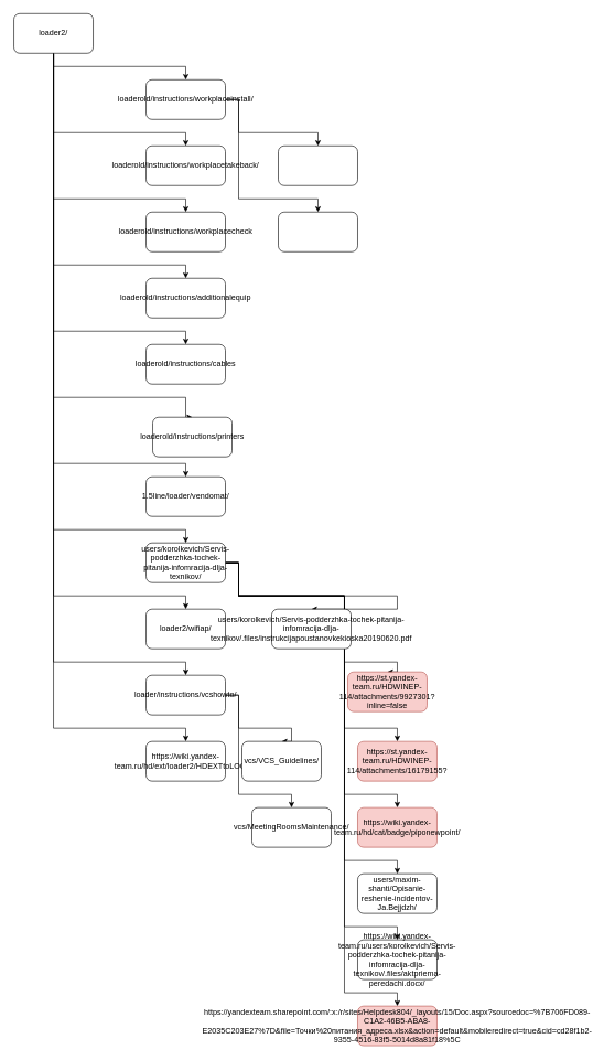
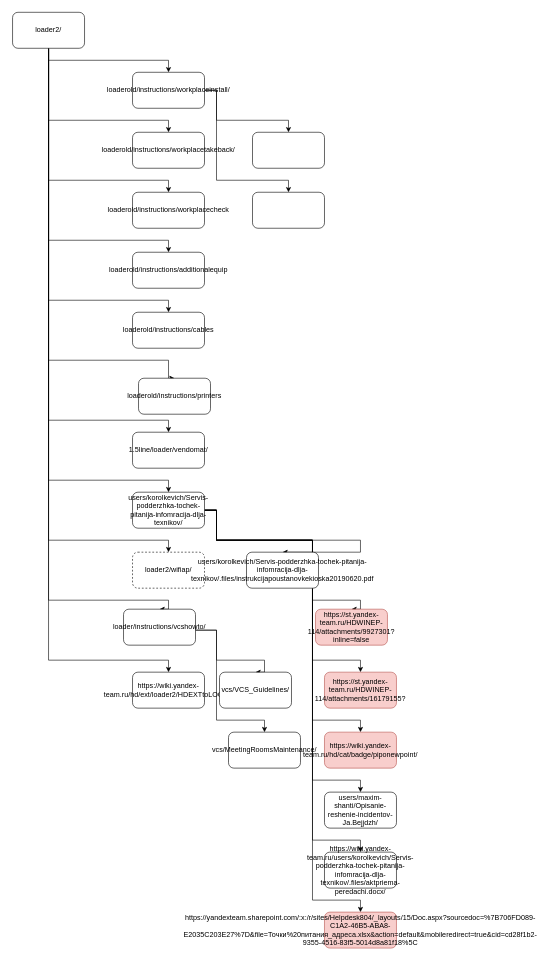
  <mxCell id="0" />
  <mxCell id="1" parent="0" />
  <mxCell id="2" style="edgeStyle=orthogonalEdgeStyle;rounded=0;orthogonalLoop=1;jettySize=auto;html=1;exitX=0.5;exitY=1;exitDx=0;exitDy=0;entryX=0.5;entryY=0;entryDx=0;entryDy=0;" parent="1" source="13" target="17" edge="1"><mxGeometry relative="1" as="geometry"><Array as="points"><mxPoint x="80" y="200" /><mxPoint x="280" y="200" /></Array></mxGeometry></mxCell>
  <mxCell id="3" style="edgeStyle=orthogonalEdgeStyle;rounded=0;orthogonalLoop=1;jettySize=auto;html=1;exitX=0.5;exitY=1;exitDx=0;exitDy=0;" parent="1" source="13" target="18" edge="1"><mxGeometry relative="1" as="geometry"><Array as="points"><mxPoint x="80" y="300" /><mxPoint x="280" y="300" /></Array></mxGeometry></mxCell>
  <mxCell id="4" style="edgeStyle=orthogonalEdgeStyle;rounded=0;orthogonalLoop=1;jettySize=auto;html=1;exitX=0.5;exitY=1;exitDx=0;exitDy=0;entryX=0.5;entryY=0;entryDx=0;entryDy=0;" parent="1" source="13" target="19" edge="1"><mxGeometry relative="1" as="geometry"><Array as="points"><mxPoint x="80" y="400" /><mxPoint x="280" y="400" /></Array></mxGeometry></mxCell>
  <mxCell id="5" style="edgeStyle=orthogonalEdgeStyle;rounded=0;orthogonalLoop=1;jettySize=auto;html=1;exitX=0.5;exitY=1;exitDx=0;exitDy=0;entryX=0.5;entryY=0;entryDx=0;entryDy=0;" parent="1" source="13" target="20" edge="1"><mxGeometry relative="1" as="geometry"><Array as="points"><mxPoint x="80" y="500" /><mxPoint x="280" y="500" /></Array></mxGeometry></mxCell>
  <mxCell id="6" style="edgeStyle=orthogonalEdgeStyle;rounded=0;orthogonalLoop=1;jettySize=auto;html=1;exitX=0.5;exitY=1;exitDx=0;exitDy=0;entryX=0.5;entryY=0;entryDx=0;entryDy=0;" parent="1" source="13" target="21" edge="1"><mxGeometry relative="1" as="geometry"><Array as="points"><mxPoint x="80" y="600" /><mxPoint x="280" y="600" /></Array></mxGeometry></mxCell>
  <mxCell id="7" style="edgeStyle=orthogonalEdgeStyle;rounded=0;orthogonalLoop=1;jettySize=auto;html=1;exitX=0.5;exitY=1;exitDx=0;exitDy=0;entryX=0.5;entryY=0;entryDx=0;entryDy=0;" parent="1" source="13" target="22" edge="1"><mxGeometry relative="1" as="geometry"><Array as="points"><mxPoint x="80" y="700" /><mxPoint x="280" y="700" /></Array></mxGeometry></mxCell>
  <mxCell id="8" style="edgeStyle=orthogonalEdgeStyle;rounded=0;orthogonalLoop=1;jettySize=auto;html=1;exitX=0.5;exitY=1;exitDx=0;exitDy=0;entryX=0.5;entryY=0;entryDx=0;entryDy=0;" parent="1" source="13" target="30" edge="1"><mxGeometry relative="1" as="geometry"><Array as="points"><mxPoint x="80" y="800" /><mxPoint x="280" y="800" /></Array></mxGeometry></mxCell>
  <mxCell id="9" style="edgeStyle=orthogonalEdgeStyle;rounded=0;orthogonalLoop=1;jettySize=auto;html=1;exitX=0.5;exitY=1;exitDx=0;exitDy=0;" parent="1" source="13" target="31" edge="1"><mxGeometry relative="1" as="geometry"><Array as="points"><mxPoint x="80" y="900" /><mxPoint x="280" y="900" /></Array></mxGeometry></mxCell>
  <mxCell id="10" style="edgeStyle=orthogonalEdgeStyle;rounded=0;orthogonalLoop=1;jettySize=auto;html=1;exitX=0.5;exitY=1;exitDx=0;exitDy=0;entryX=0.5;entryY=0;entryDx=0;entryDy=0;" parent="1" source="13" target="16" edge="1"><mxGeometry relative="1" as="geometry" /></mxCell>
  <mxCell id="11" style="edgeStyle=orthogonalEdgeStyle;rounded=0;orthogonalLoop=1;jettySize=auto;html=1;exitX=0.5;exitY=1;exitDx=0;exitDy=0;entryX=0.5;entryY=0;entryDx=0;entryDy=0;" parent="1" source="13" target="34" edge="1"><mxGeometry relative="1" as="geometry"><Array as="points"><mxPoint x="80" y="1000" /><mxPoint x="280" y="1000" /></Array></mxGeometry></mxCell>
  <mxCell id="12" style="edgeStyle=orthogonalEdgeStyle;rounded=0;orthogonalLoop=1;jettySize=auto;html=1;exitX=0.5;exitY=1;exitDx=0;exitDy=0;entryX=0.5;entryY=0;entryDx=0;entryDy=0;" parent="1" source="13" target="35" edge="1"><mxGeometry relative="1" as="geometry"><Array as="points"><mxPoint x="80" y="1100" /><mxPoint x="280" y="1100" /></Array></mxGeometry></mxCell>
  <mxCell id="13" value="loader2/" style="whiteSpace=wrap;html=1;rounded=1;" parent="1" vertex="1"><mxGeometry x="20" y="20" width="120" height="60" as="geometry" /></mxCell>
  <mxCell id="14" style="edgeStyle=orthogonalEdgeStyle;rounded=0;orthogonalLoop=1;jettySize=auto;html=1;exitX=1;exitY=0.5;exitDx=0;exitDy=0;entryX=0.5;entryY=0;entryDx=0;entryDy=0;" edge="1" parent="1" source="16" target="45"><mxGeometry relative="1" as="geometry"><Array as="points"><mxPoint x="360" y="150" /><mxPoint x="360" y="200" /><mxPoint x="480" y="200" /></Array></mxGeometry></mxCell>
  <mxCell id="15" style="edgeStyle=orthogonalEdgeStyle;rounded=0;orthogonalLoop=1;jettySize=auto;html=1;exitX=1;exitY=0.5;exitDx=0;exitDy=0;entryX=0.5;entryY=0;entryDx=0;entryDy=0;" edge="1" parent="1" source="16" target="46"><mxGeometry relative="1" as="geometry"><Array as="points"><mxPoint x="360" y="150" /><mxPoint x="360" y="300" /><mxPoint x="480" y="300" /></Array></mxGeometry></mxCell>
  <mxCell id="16" value="loaderold/instructions/workplaceinstall/" style="whiteSpace=wrap;html=1;rounded=1;" parent="1" vertex="1"><mxGeometry x="220" y="120" width="120" height="60" as="geometry" /></mxCell>
  <mxCell id="17" value="loaderold/instructions/workplacetakeback/" style="whiteSpace=wrap;html=1;rounded=1;" parent="1" vertex="1"><mxGeometry x="220" y="220" width="120" height="60" as="geometry" /></mxCell>
  <mxCell id="18" value="loaderold/instructions/workplacecheck" style="whiteSpace=wrap;html=1;rounded=1;" parent="1" vertex="1"><mxGeometry x="220" y="320" width="120" height="60" as="geometry" /></mxCell>
  <mxCell id="19" value="loaderold/instructions/additionalequip" style="whiteSpace=wrap;html=1;rounded=1;" parent="1" vertex="1"><mxGeometry x="220" y="420" width="120" height="60" as="geometry" /></mxCell>
  <mxCell id="20" value="loaderold/instructions/cables" style="whiteSpace=wrap;html=1;rounded=1;" parent="1" vertex="1"><mxGeometry x="220" y="520" width="120" height="60" as="geometry" /></mxCell>
  <mxCell id="21" value="loaderold/instructions/printers" style="whiteSpace=wrap;html=1;rounded=1;" parent="1" vertex="1"><mxGeometry x="230" y="630" width="120" height="60" as="geometry" /></mxCell>
  <mxCell id="22" value="1.5line/loader/vendomat/" style="whiteSpace=wrap;html=1;rounded=1;" parent="1" vertex="1"><mxGeometry x="220" y="720" width="120" height="60" as="geometry" /></mxCell>
  <mxCell id="23" style="edgeStyle=orthogonalEdgeStyle;rounded=0;orthogonalLoop=1;jettySize=auto;html=1;exitX=1;exitY=0.5;exitDx=0;exitDy=0;entryX=0.5;entryY=0;entryDx=0;entryDy=0;" parent="1" source="30" target="38" edge="1"><mxGeometry relative="1" as="geometry"><Array as="points"><mxPoint x="360" y="850" /><mxPoint x="360" y="900" /><mxPoint x="600" y="900" /></Array></mxGeometry></mxCell>
  <mxCell id="24" style="edgeStyle=orthogonalEdgeStyle;rounded=0;orthogonalLoop=1;jettySize=auto;html=1;exitX=1;exitY=0.5;exitDx=0;exitDy=0;entryX=0.5;entryY=0;entryDx=0;entryDy=0;" parent="1" source="30" target="39" edge="1"><mxGeometry relative="1" as="geometry"><Array as="points"><mxPoint x="360" y="850" /><mxPoint x="360" y="900" /><mxPoint x="520" y="900" /><mxPoint x="520" y="1000" /><mxPoint x="600" y="1000" /></Array></mxGeometry></mxCell>
  <mxCell id="25" style="edgeStyle=orthogonalEdgeStyle;rounded=0;orthogonalLoop=1;jettySize=auto;html=1;exitX=1;exitY=0.5;exitDx=0;exitDy=0;entryX=0.5;entryY=0;entryDx=0;entryDy=0;" parent="1" source="30" target="40" edge="1"><mxGeometry relative="1" as="geometry"><Array as="points"><mxPoint x="360" y="850" /><mxPoint x="360" y="900" /><mxPoint x="520" y="900" /><mxPoint x="520" y="1100" /><mxPoint x="600" y="1100" /></Array></mxGeometry></mxCell>
  <mxCell id="26" style="edgeStyle=orthogonalEdgeStyle;rounded=0;orthogonalLoop=1;jettySize=auto;html=1;exitX=1;exitY=0.5;exitDx=0;exitDy=0;entryX=0.5;entryY=0;entryDx=0;entryDy=0;" parent="1" source="30" target="41" edge="1"><mxGeometry relative="1" as="geometry"><Array as="points"><mxPoint x="360" y="850" /><mxPoint x="360" y="900" /><mxPoint x="520" y="900" /><mxPoint x="520" y="1200" /><mxPoint x="600" y="1200" /></Array></mxGeometry></mxCell>
  <mxCell id="27" style="edgeStyle=orthogonalEdgeStyle;rounded=0;orthogonalLoop=1;jettySize=auto;html=1;exitX=1;exitY=0.5;exitDx=0;exitDy=0;entryX=0.5;entryY=0;entryDx=0;entryDy=0;" parent="1" source="30" target="42" edge="1"><mxGeometry relative="1" as="geometry"><Array as="points"><mxPoint x="360" y="850" /><mxPoint x="360" y="900" /><mxPoint x="520" y="900" /><mxPoint x="520" y="1300" /><mxPoint x="600" y="1300" /></Array></mxGeometry></mxCell>
  <mxCell id="28" style="edgeStyle=orthogonalEdgeStyle;rounded=0;orthogonalLoop=1;jettySize=auto;html=1;exitX=1;exitY=0.5;exitDx=0;exitDy=0;entryX=0.5;entryY=0;entryDx=0;entryDy=0;" parent="1" source="30" target="43" edge="1"><mxGeometry relative="1" as="geometry"><Array as="points"><mxPoint x="360" y="850" /><mxPoint x="360" y="900" /><mxPoint x="520" y="900" /><mxPoint x="520" y="1400" /><mxPoint x="600" y="1400" /></Array></mxGeometry></mxCell>
  <mxCell id="29" style="edgeStyle=orthogonalEdgeStyle;rounded=0;orthogonalLoop=1;jettySize=auto;html=1;exitX=1;exitY=0.5;exitDx=0;exitDy=0;entryX=0.5;entryY=0;entryDx=0;entryDy=0;" parent="1" source="30" target="44" edge="1"><mxGeometry relative="1" as="geometry"><Array as="points"><mxPoint x="360" y="850" /><mxPoint x="360" y="900" /><mxPoint x="520" y="900" /><mxPoint x="520" y="1500" /><mxPoint x="600" y="1500" /></Array></mxGeometry></mxCell>
  <mxCell id="30" value="users/korolkevich/Servis-podderzhka-tochek-pitanija-infomracija-dlja-texnikov/" style="whiteSpace=wrap;html=1;rounded=1;" parent="1" vertex="1"><mxGeometry x="220" y="820" width="120" height="60" as="geometry" /></mxCell>
- <mxCell id="31" value="loader2/wifiap/" style="whiteSpace=wrap;html=1;rounded=1;" parent="1" vertex="1"><mxGeometry x="220" y="920" width="120" height="60" as="geometry" /></mxCell>
+ <mxCell id="31" value="loader2/wifiap/" style="whiteSpace=wrap;html=1;rounded=1;dashed=1;" parent="1" vertex="1"><mxGeometry x="220" y="920" width="120" height="60" as="geometry" /></mxCell>
  <mxCell id="32" style="edgeStyle=orthogonalEdgeStyle;rounded=0;orthogonalLoop=1;jettySize=auto;html=1;exitX=1;exitY=0.5;exitDx=0;exitDy=0;entryX=0.5;entryY=0;entryDx=0;entryDy=0;" parent="1" source="34" target="36" edge="1"><mxGeometry relative="1" as="geometry"><Array as="points"><mxPoint x="360" y="1050" /><mxPoint x="360" y="1100" /><mxPoint x="440" y="1100" /></Array></mxGeometry></mxCell>
  <mxCell id="33" style="edgeStyle=orthogonalEdgeStyle;rounded=0;orthogonalLoop=1;jettySize=auto;html=1;exitX=1;exitY=0.5;exitDx=0;exitDy=0;entryX=0.5;entryY=0;entryDx=0;entryDy=0;" parent="1" source="34" target="37" edge="1"><mxGeometry relative="1" as="geometry"><Array as="points"><mxPoint x="360" y="1050" /><mxPoint x="360" y="1200" /><mxPoint x="440" y="1200" /></Array></mxGeometry></mxCell>
- <mxCell id="34" value="loader/instructions/vcshowto/" style="whiteSpace=wrap;html=1;rounded=1;" parent="1" vertex="1"><mxGeometry x="220" y="1020" width="120" height="60" as="geometry" /></mxCell>
+ <mxCell id="34" value="loader/instructions/vcshowto/" style="whiteSpace=wrap;html=1;rounded=1;" parent="1" vertex="1"><mxGeometry x="205" y="1015" width="120" height="60" as="geometry" /></mxCell>
  <mxCell id="35" value="https://wiki.yandex-team.ru/hd/ext/loader2/HDEXTtoLOGIC/" style="whiteSpace=wrap;html=1;rounded=1;" parent="1" vertex="1"><mxGeometry x="220" y="1120" width="120" height="60" as="geometry" /></mxCell>
  <mxCell id="36" value="vcs/VCS_Guidelines/" style="whiteSpace=wrap;html=1;rounded=1;" parent="1" vertex="1"><mxGeometry x="365" y="1120" width="120" height="60" as="geometry" /></mxCell>
  <mxCell id="37" value="vcs/MeetingRoomsMaintenance/" style="whiteSpace=wrap;html=1;rounded=1;" parent="1" vertex="1"><mxGeometry x="380" y="1220" width="120" height="60" as="geometry" /></mxCell>
  <mxCell id="38" value="users/korolkevich/Servis-podderzhka-tochek-pitanija-infomracija-dlja-texnikov/.files/instrukcijapoustanovkekioska20190620.pdf" style="whiteSpace=wrap;html=1;rounded=1;" parent="1" vertex="1"><mxGeometry x="410" y="920" width="120" height="60" as="geometry" /></mxCell>
  <mxCell id="39" value="https://st.yandex-team.ru/HDWINEP-114/attachments/9927301?inline=false" style="whiteSpace=wrap;html=1;fillColor=#f8cecc;strokeColor=#b85450;rounded=1;" parent="1" vertex="1"><mxGeometry x="525" y="1015" width="120" height="60" as="geometry" /></mxCell>
  <mxCell id="40" value="https://st.yandex-team.ru/HDWINEP-114/attachments/16179155?" style="whiteSpace=wrap;html=1;fillColor=#f8cecc;strokeColor=#b85450;rounded=1;" parent="1" vertex="1"><mxGeometry x="540" y="1120" width="120" height="60" as="geometry" /></mxCell>
  <mxCell id="41" value="https://wiki.yandex-team.ru/hd/cat/badge/piponewpoint/" style="whiteSpace=wrap;html=1;fillColor=#f8cecc;strokeColor=#b85450;rounded=1;" parent="1" vertex="1"><mxGeometry x="540" y="1220" width="120" height="60" as="geometry" /></mxCell>
  <mxCell id="42" value="users/maxim-shanti/Opisanie-reshenie-incidentov-Ja.Bejjdzh/" style="whiteSpace=wrap;html=1;rounded=1;" parent="1" vertex="1"><mxGeometry x="540" y="1320" width="120" height="60" as="geometry" /></mxCell>
  <mxCell id="43" value="https://wiki.yandex-team.ru/users/korolkevich/Servis-podderzhka-tochek-pitanija-infomracija-dlja-texnikov/.files/aktpriema-peredachi.docx/" style="whiteSpace=wrap;html=1;rounded=1;" parent="1" vertex="1"><mxGeometry x="540" y="1420" width="120" height="60" as="geometry" /></mxCell>
  <mxCell id="44" value="https://yandexteam.sharepoint.com/:x:/r/sites/Helpdesk804/_layouts/15/Doc.aspx?sourcedoc=%7B706FD089-C1A2-46B5-ABA8-E2035C203E27%7D&amp;file=Точки%20питания_адреса.xlsx&amp;action=default&amp;mobileredirect=true&amp;cid=cd28f1b2-9355-4516-83f5-5014d8a81f18%5C" style="rounded=1;whiteSpace=wrap;html=1;fillColor=#f8cecc;strokeColor=#b85450;" parent="1" vertex="1"><mxGeometry x="540" y="1520" width="120" height="60" as="geometry" /></mxCell>
  <mxCell id="45" value="" style="rounded=1;whiteSpace=wrap;html=1;" vertex="1" parent="1"><mxGeometry x="420" y="220" width="120" height="60" as="geometry" /></mxCell>
  <mxCell id="46" value="" style="rounded=1;whiteSpace=wrap;html=1;" vertex="1" parent="1"><mxGeometry x="420" y="320" width="120" height="60" as="geometry" /></mxCell>
